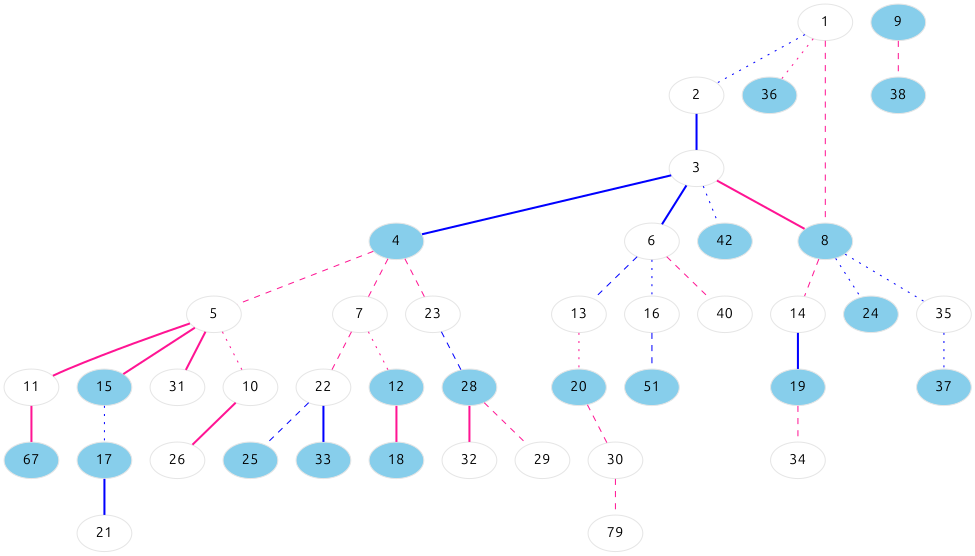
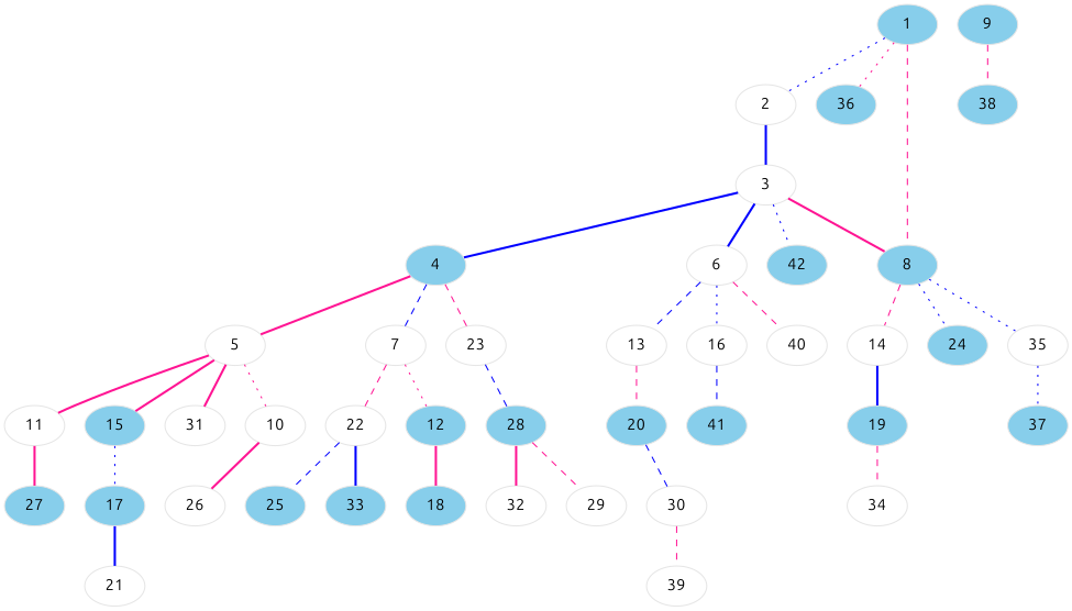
  graph {
    fontname=Ubuntu
    node [color=gray90 fillcolor=white fontname=Ubuntu style=filled]
    edge [color=deeppink fontname=Ubuntu style=dashed weight=1.0]
-   1
+   1 [fillcolor=skyblue]
    2
    36 [fillcolor=skyblue]
    8 [fillcolor=skyblue]
    3
    9 [fillcolor=skyblue]
    38 [fillcolor=skyblue]
    4 [fillcolor=skyblue]
    6
    42 [fillcolor=skyblue]
    5
    7
    23
    13
    16
    40
    14
    24 [fillcolor=skyblue]
    35
    10
    11
    15 [fillcolor=skyblue]
    31
    12 [fillcolor=skyblue]
    22
    28 [fillcolor=skyblue]
    26
-   27 [fillcolor=skyblue label=67]
+   27 [fillcolor=skyblue]
    17 [fillcolor=skyblue]
    20 [fillcolor=skyblue]
-   41 [fillcolor=skyblue label=51]
+   41 [fillcolor=skyblue]
    18 [fillcolor=skyblue]
    25 [fillcolor=skyblue]
    33 [fillcolor=skyblue]
    19 [fillcolor=skyblue]
    37 [fillcolor=skyblue]
    30
    34
    21
-   39 [label=79]
+   39
    29
    32
    1 -- 2 [color=blue style=dotted]
    1 -- 36 [style=dotted]
    1 -- 8 [weight=3.0]
    2 -- 3 [color=blue style=bold]
    8 -- 14
    8 -- 24 [color=blue style=dotted]
    8 -- 35 [color=blue style=dotted]
    3 -- 8 [style=bold]
    3 -- 4 [color=blue style=bold]
    3 -- 6 [color=blue style=bold]
    3 -- 42 [color=blue style=dotted]
    9 -- 38
-   4 -- 5 [weight=2.0]
-   4 -- 7
+   4 -- 5 [style=bold weight=2.0]
+   4 -- 7 [color=blue]
    4 -- 23 [weight=2.0]
    6 -- 13 [color=blue]
    6 -- 16 [color=blue style=dotted]
    6 -- 40
    5 -- 10 [style=dotted]
    5 -- 11 [style=bold]
    5 -- 15 [style=bold]
    5 -- 31 [style=bold]
    7 -- 12 [style=dotted]
    7 -- 22
    23 -- 28 [color=blue]
-   13 -- 20 [style=dotted]
+   13 -- 20
    16 -- 41 [color=blue]
    14 -- 19 [color=blue style=bold]
    35 -- 37 [color=blue style=dotted]
    10 -- 26 [style=bold]
    11 -- 27 [style=bold]
    15 -- 17 [color=blue style=dotted]
    12 -- 18 [style=bold]
    22 -- 25 [color=blue]
    22 -- 33 [color=blue style=bold weight=3.0]
    28 -- 29
    28 -- 32 [style=bold]
    17 -- 21 [color=blue style=bold]
-   20 -- 30
+   20 -- 30 [color=blue]
    19 -- 34
    30 -- 39
  }
